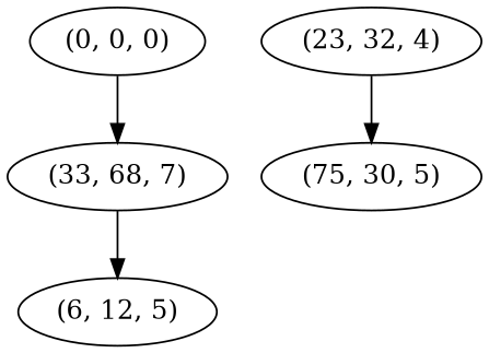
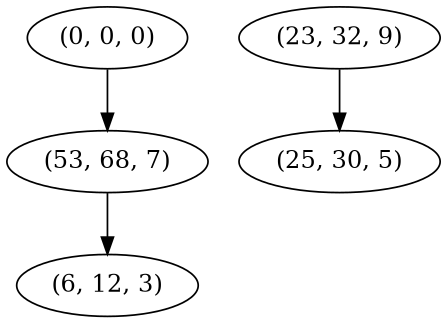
  digraph {
    "(0, 0, 0)"
-   "(53, 68, 7)" [label="(33, 68, 7)"]
-   "(23, 32, 4)"
-   "(25, 30, 5)" [label="(75, 30, 5)"]
-   "(6, 12, 5)"
+   "(53, 68, 7)"
+   "(23, 32, 4)" [label="(23, 32, 9)"]
+   "(25, 30, 5)"
+   "(6, 12, 5)" [label="(6, 12, 3)"]
    "(0, 0, 0)" -> "(53, 68, 7)"
    "(53, 68, 7)" -> "(6, 12, 5)"
    "(23, 32, 4)" -> "(25, 30, 5)"
  }
